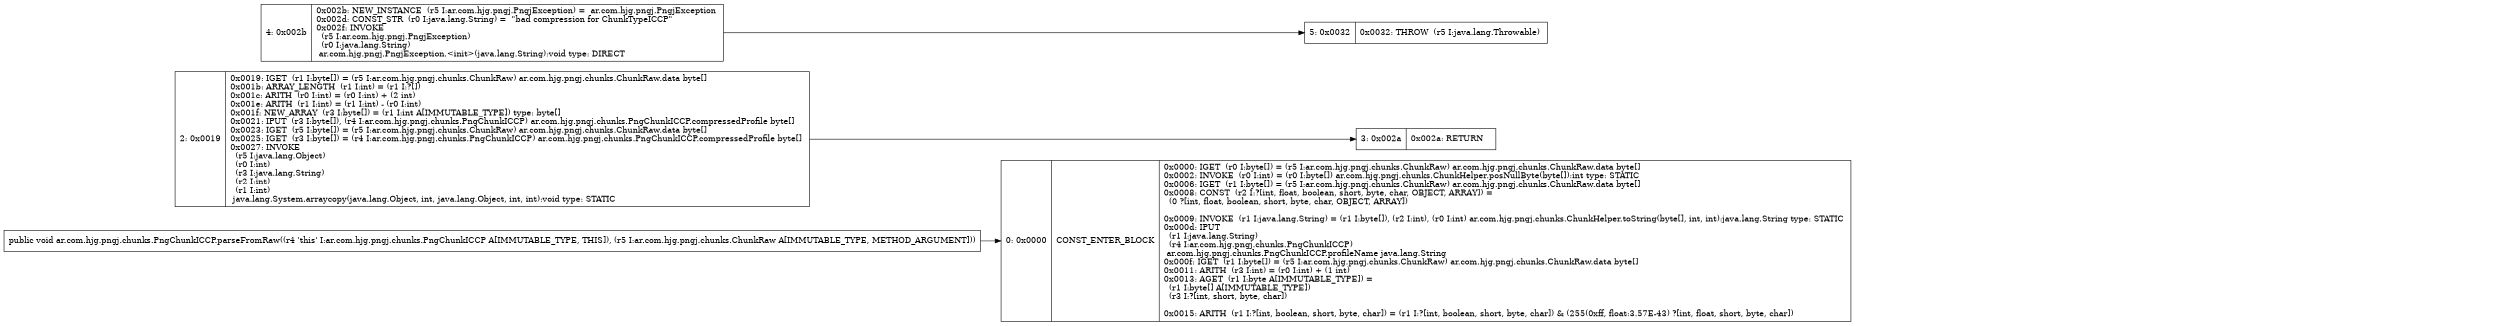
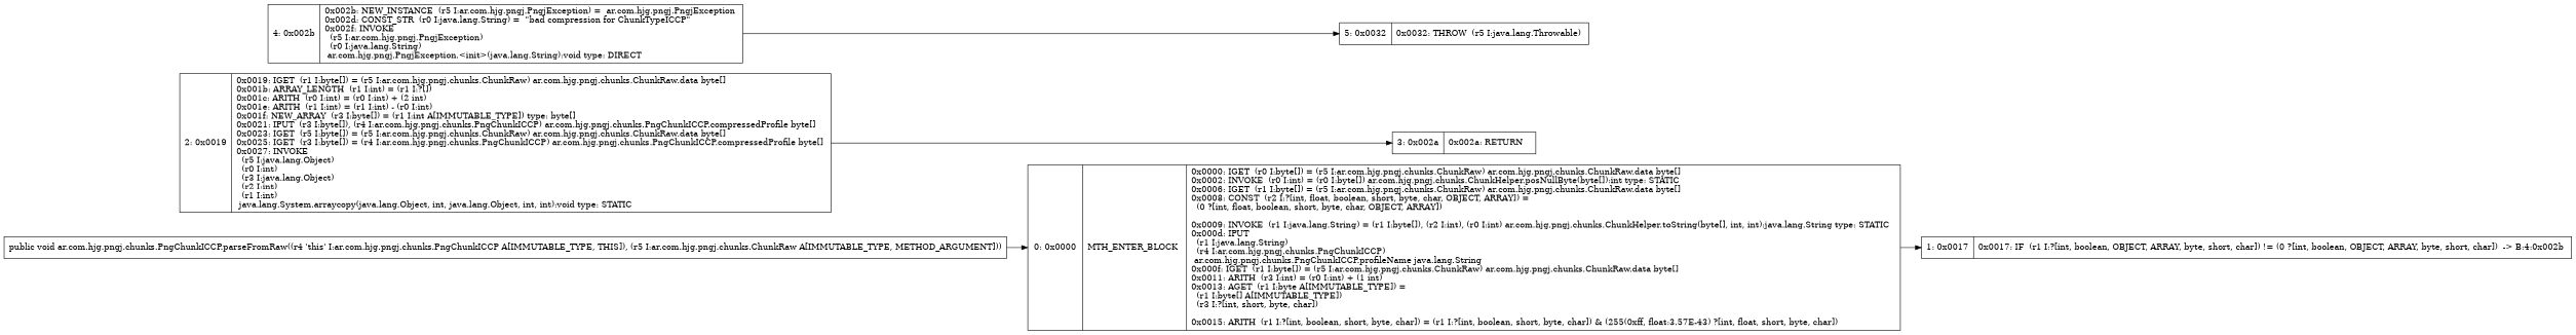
  digraph {
    rankdir=LR
    node [shape=record]
-   n1 [label="{0\:\ 0x0000|CONST_ENTER_BLOCK\l|0x0000: IGET  (r0 I:byte[]) = (r5 I:ar.com.hjg.pngj.chunks.ChunkRaw) ar.com.hjg.pngj.chunks.ChunkRaw.data byte[] \l0x0002: INVOKE  (r0 I:int) = (r0 I:byte[]) ar.com.hjg.pngj.chunks.ChunkHelper.posNullByte(byte[]):int type: STATIC \l0x0006: IGET  (r1 I:byte[]) = (r5 I:ar.com.hjg.pngj.chunks.ChunkRaw) ar.com.hjg.pngj.chunks.ChunkRaw.data byte[] \l0x0008: CONST  (r2 I:?[int, float, boolean, short, byte, char, OBJECT, ARRAY]) = \l  (0 ?[int, float, boolean, short, byte, char, OBJECT, ARRAY])\l \l0x0009: INVOKE  (r1 I:java.lang.String) = (r1 I:byte[]), (r2 I:int), (r0 I:int) ar.com.hjg.pngj.chunks.ChunkHelper.toString(byte[], int, int):java.lang.String type: STATIC \l0x000d: IPUT  \l  (r1 I:java.lang.String)\l  (r4 I:ar.com.hjg.pngj.chunks.PngChunkICCP)\l ar.com.hjg.pngj.chunks.PngChunkICCP.profileName java.lang.String \l0x000f: IGET  (r1 I:byte[]) = (r5 I:ar.com.hjg.pngj.chunks.ChunkRaw) ar.com.hjg.pngj.chunks.ChunkRaw.data byte[] \l0x0011: ARITH  (r3 I:int) = (r0 I:int) + (1 int) \l0x0013: AGET  (r1 I:byte A[IMMUTABLE_TYPE]) = \l  (r1 I:byte[] A[IMMUTABLE_TYPE])\l  (r3 I:?[int, short, byte, char])\l \l0x0015: ARITH  (r1 I:?[int, boolean, short, byte, char]) = (r1 I:?[int, boolean, short, byte, char]) & (255(0xff, float:3.57E\-43) ?[int, float, short, byte, char]) \l}"]
-   n3 [label="{2\:\ 0x0019|0x0019: IGET  (r1 I:byte[]) = (r5 I:ar.com.hjg.pngj.chunks.ChunkRaw) ar.com.hjg.pngj.chunks.ChunkRaw.data byte[] \l0x001b: ARRAY_LENGTH  (r1 I:int) = (r1 I:?[]) \l0x001c: ARITH  (r0 I:int) = (r0 I:int) + (2 int) \l0x001e: ARITH  (r1 I:int) = (r1 I:int) \- (r0 I:int) \l0x001f: NEW_ARRAY  (r3 I:byte[]) = (r1 I:int A[IMMUTABLE_TYPE]) type: byte[] \l0x0021: IPUT  (r3 I:byte[]), (r4 I:ar.com.hjg.pngj.chunks.PngChunkICCP) ar.com.hjg.pngj.chunks.PngChunkICCP.compressedProfile byte[] \l0x0023: IGET  (r5 I:byte[]) = (r5 I:ar.com.hjg.pngj.chunks.ChunkRaw) ar.com.hjg.pngj.chunks.ChunkRaw.data byte[] \l0x0025: IGET  (r3 I:byte[]) = (r4 I:ar.com.hjg.pngj.chunks.PngChunkICCP) ar.com.hjg.pngj.chunks.PngChunkICCP.compressedProfile byte[] \l0x0027: INVOKE  \l  (r5 I:java.lang.Object)\l  (r0 I:int)\l  (r3 I:java.lang.String)\l  (r2 I:int)\l  (r1 I:int)\l java.lang.System.arraycopy(java.lang.Object, int, java.lang.Object, int, int):void type: STATIC \l}"]
+   n1 [label="{0\:\ 0x0000|MTH_ENTER_BLOCK\l|0x0000: IGET  (r0 I:byte[]) = (r5 I:ar.com.hjg.pngj.chunks.ChunkRaw) ar.com.hjg.pngj.chunks.ChunkRaw.data byte[] \l0x0002: INVOKE  (r0 I:int) = (r0 I:byte[]) ar.com.hjg.pngj.chunks.ChunkHelper.posNullByte(byte[]):int type: STATIC \l0x0006: IGET  (r1 I:byte[]) = (r5 I:ar.com.hjg.pngj.chunks.ChunkRaw) ar.com.hjg.pngj.chunks.ChunkRaw.data byte[] \l0x0008: CONST  (r2 I:?[int, float, boolean, short, byte, char, OBJECT, ARRAY]) = \l  (0 ?[int, float, boolean, short, byte, char, OBJECT, ARRAY])\l \l0x0009: INVOKE  (r1 I:java.lang.String) = (r1 I:byte[]), (r2 I:int), (r0 I:int) ar.com.hjg.pngj.chunks.ChunkHelper.toString(byte[], int, int):java.lang.String type: STATIC \l0x000d: IPUT  \l  (r1 I:java.lang.String)\l  (r4 I:ar.com.hjg.pngj.chunks.PngChunkICCP)\l ar.com.hjg.pngj.chunks.PngChunkICCP.profileName java.lang.String \l0x000f: IGET  (r1 I:byte[]) = (r5 I:ar.com.hjg.pngj.chunks.ChunkRaw) ar.com.hjg.pngj.chunks.ChunkRaw.data byte[] \l0x0011: ARITH  (r3 I:int) = (r0 I:int) + (1 int) \l0x0013: AGET  (r1 I:byte A[IMMUTABLE_TYPE]) = \l  (r1 I:byte[] A[IMMUTABLE_TYPE])\l  (r3 I:?[int, short, byte, char])\l \l0x0015: ARITH  (r1 I:?[int, boolean, short, byte, char]) = (r1 I:?[int, boolean, short, byte, char]) & (255(0xff, float:3.57E\-43) ?[int, float, short, byte, char]) \l}"]
+   n2 [label="{1\:\ 0x0017|0x0017: IF  (r1 I:?[int, boolean, OBJECT, ARRAY, byte, short, char]) != (0 ?[int, boolean, OBJECT, ARRAY, byte, short, char])  \-\> B:4:0x002b \l}"]
+   n3 [label="{2\:\ 0x0019|0x0019: IGET  (r1 I:byte[]) = (r5 I:ar.com.hjg.pngj.chunks.ChunkRaw) ar.com.hjg.pngj.chunks.ChunkRaw.data byte[] \l0x001b: ARRAY_LENGTH  (r1 I:int) = (r1 I:?[]) \l0x001c: ARITH  (r0 I:int) = (r0 I:int) + (2 int) \l0x001e: ARITH  (r1 I:int) = (r1 I:int) \- (r0 I:int) \l0x001f: NEW_ARRAY  (r3 I:byte[]) = (r1 I:int A[IMMUTABLE_TYPE]) type: byte[] \l0x0021: IPUT  (r3 I:byte[]), (r4 I:ar.com.hjg.pngj.chunks.PngChunkICCP) ar.com.hjg.pngj.chunks.PngChunkICCP.compressedProfile byte[] \l0x0023: IGET  (r5 I:byte[]) = (r5 I:ar.com.hjg.pngj.chunks.ChunkRaw) ar.com.hjg.pngj.chunks.ChunkRaw.data byte[] \l0x0025: IGET  (r3 I:byte[]) = (r4 I:ar.com.hjg.pngj.chunks.PngChunkICCP) ar.com.hjg.pngj.chunks.PngChunkICCP.compressedProfile byte[] \l0x0027: INVOKE  \l  (r5 I:java.lang.Object)\l  (r0 I:int)\l  (r3 I:java.lang.Object)\l  (r2 I:int)\l  (r1 I:int)\l java.lang.System.arraycopy(java.lang.Object, int, java.lang.Object, int, int):void type: STATIC \l}"]
    n4 [label="{3\:\ 0x002a|0x002a: RETURN   \l}"]
    n5 [label="{4\:\ 0x002b|0x002b: NEW_INSTANCE  (r5 I:ar.com.hjg.pngj.PngjException) =  ar.com.hjg.pngj.PngjException \l0x002d: CONST_STR  (r0 I:java.lang.String) =  \"bad compression for ChunkTypeICCP\" \l0x002f: INVOKE  \l  (r5 I:ar.com.hjg.pngj.PngjException)\l  (r0 I:java.lang.String)\l ar.com.hjg.pngj.PngjException.\<init\>(java.lang.String):void type: DIRECT \l}"]
    n6 [label="{5\:\ 0x0032|0x0032: THROW  (r5 I:java.lang.Throwable) \l}"]
    n7 [label="{public void ar.com.hjg.pngj.chunks.PngChunkICCP.parseFromRaw((r4 'this' I:ar.com.hjg.pngj.chunks.PngChunkICCP A[IMMUTABLE_TYPE, THIS]), (r5 I:ar.com.hjg.pngj.chunks.ChunkRaw A[IMMUTABLE_TYPE, METHOD_ARGUMENT])) }"]
+   n1 -> n2
    n3 -> n4
    n5 -> n6
    n7 -> n1
  }
